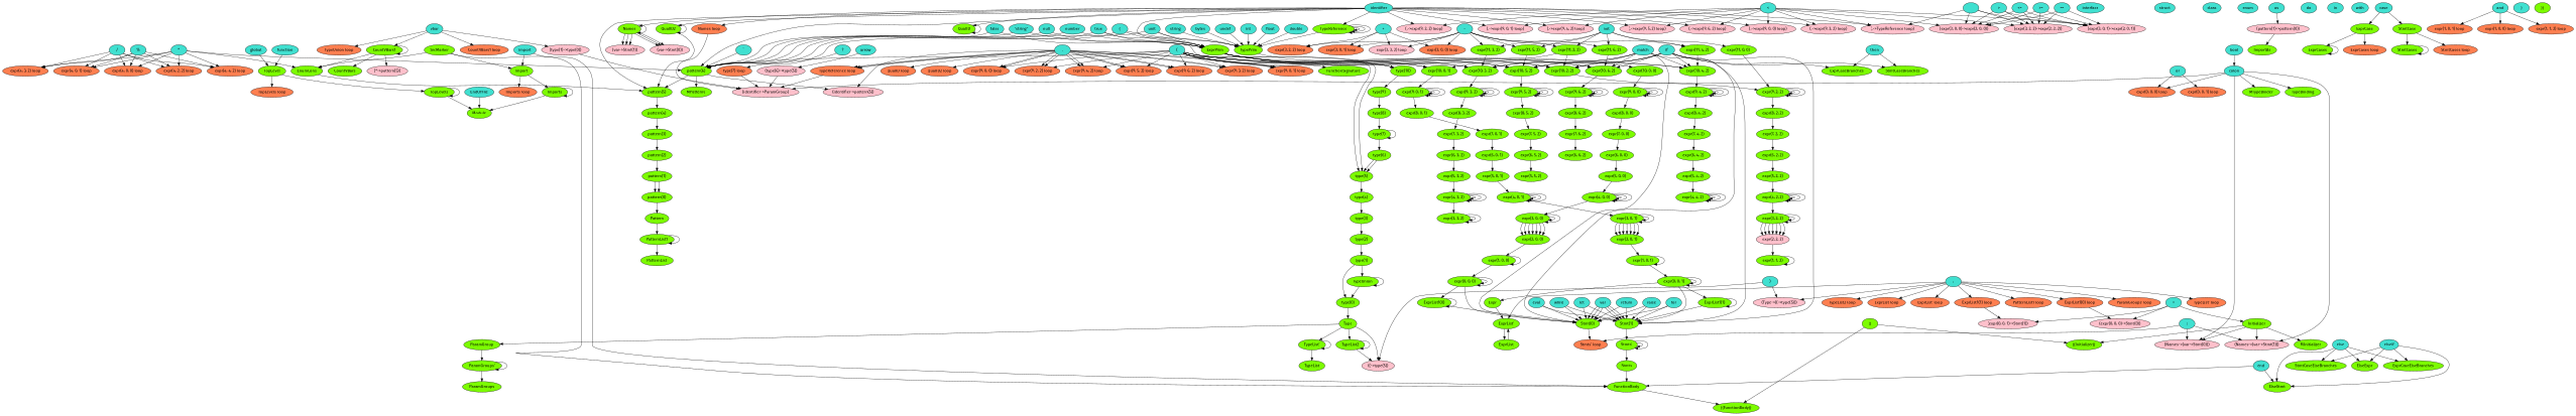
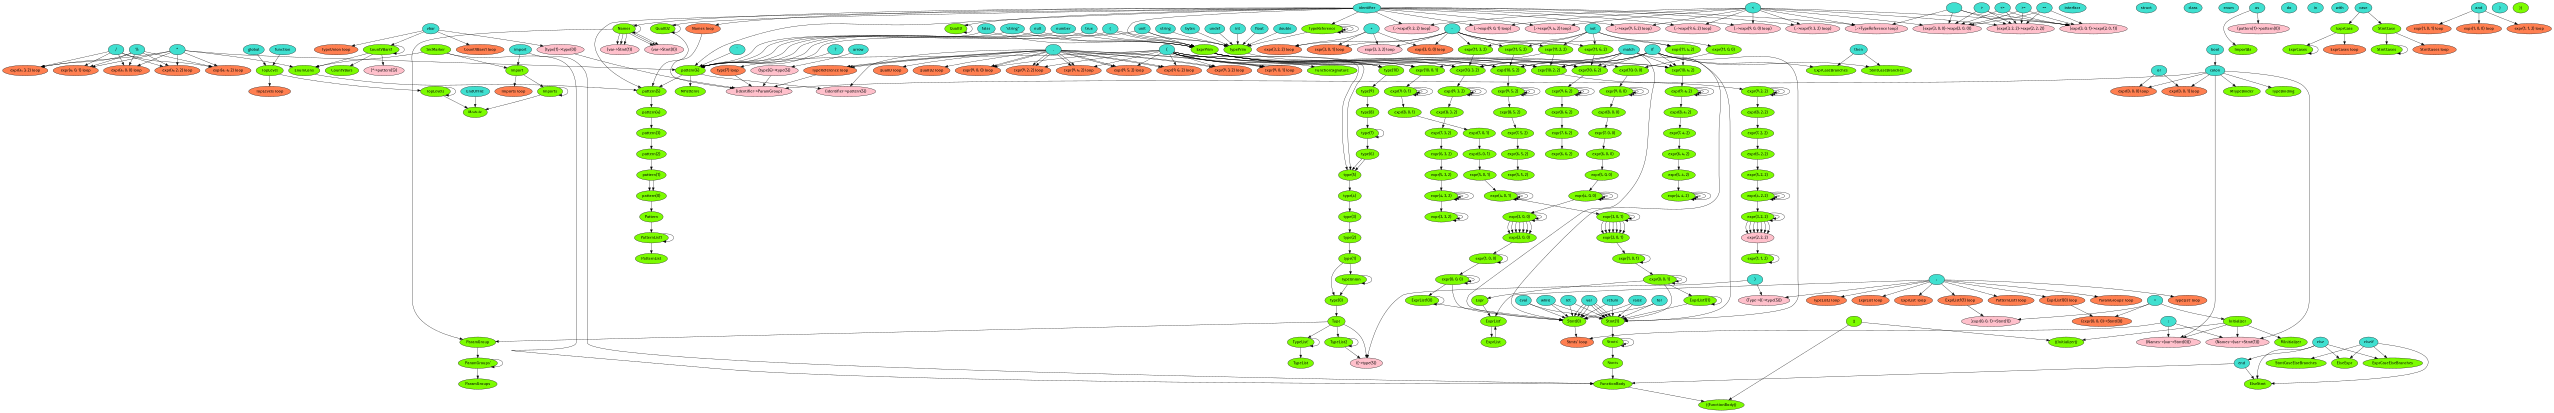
  digraph {
    fontname="Fira Sans"
    node [fillcolor=lawngreen fontname="Fira Sans" style=filled]
    edge [fontname="Fira Sans"]
    n1 [fillcolor=turquoise label=import]
    n2 [label=FunctionBody]
    n3 [label=Import]
    n4 [label="{{FunctionBody}}"]
    n5 [label=Imports]
    n6 [fillcolor=coral label="Imports loop"]
    n7 [fillcolor=turquoise label=function]
    n8 [label=TopLevel]
    n9 [label=TopLevels]
    n10 [fillcolor=coral label="TopLevels loop"]
    n11 [fillcolor=turquoise label=global]
    n12 [fillcolor=turquoise label=interface]
    n13 [fillcolor=turquoise label=struct]
    n14 [fillcolor=turquoise label=class]
    n15 [fillcolor=turquoise label=enum]
    n16 [fillcolor=turquoise label=as]
    n17 [label=ImportAs]
    n18 [fillcolor=pink label="(pattern(1)->pattern(0))"]
    n19 [fillcolor=turquoise label=if]
    n20 [label="Stmt(0)"]
    n21 [label="expr(10, 5, 2)"]
    n22 [label=ExprCaseBranches]
    n23 [label="expr(10, 6, 2)"]
    n24 [label="expr(10, 4, 2)"]
    n25 [label="expr(10, 2, 2)"]
    n26 [label="expr(10, 3, 2)"]
    n27 [label=StmtCaseBranches]
    n28 [label="Stmt(1)"]
    n29 [fillcolor=coral label="Stmts' loop"]
    n30 [label="expr(9, 5, 2)"]
    n31 [label="expr(9, 6, 2)"]
    n32 [label="expr(9, 4, 2)"]
    n33 [label="expr(9, 2, 2)"]
    n34 [label="expr(9, 3, 2)"]
    n35 [label="Stmts'"]
    n36 [fillcolor=turquoise label=then]
    n37 [fillcolor=turquoise label=else]
    n38 [label=ElseExpr]
    n39 [label=ExprCaseElseBranches]
    n40 [label=ElseStmt]
    n41 [label=StmtCaseElseBranches]
    n42 [fillcolor=turquoise label=elseif]
    n43 [fillcolor=turquoise label=end]
    n44 [fillcolor=turquoise label=for]
    n45 [fillcolor=turquoise label=while]
    n46 [fillcolor=turquoise label=do]
    n47 [fillcolor=turquoise label=in]
    n48 [fillcolor=turquoise label=var]
    n49 [fillcolor=turquoise label=let]
    n50 [fillcolor=turquoise label=return]
    n51 [fillcolor=turquoise label=eval]
    n52 [fillcolor=turquoise label=raise]
    n53 [fillcolor=turquoise label=match]
    n54 [fillcolor=turquoise label=with]
    n55 [fillcolor=turquoise label=case]
    n56 [label=ExprCase]
    n57 [label=StmtCase]
    n58 [label=ExprCases]
    n59 [fillcolor=coral label="ExprCases loop"]
    n60 [label=StmtCases]
    n61 [fillcolor=coral label="StmtCases loop"]
    n62 [fillcolor=turquoise label=unit]
    n63 [label=TypePrim]
    n64 [label="pattern(6)"]
    n65 [label=ExprPrim]
    n66 [label="type(10)"]
    n67 [fillcolor=pink label="(identifier->pattern(5))"]
    n68 [label="pattern(5)"]
    n69 [label=MPattern6]
    n70 [label="expr(10, 0, 1)"]
    n71 [label="expr(10, 0, 0)"]
    n72 [fillcolor=turquoise label=undef]
    n73 [fillcolor=turquoise label=bool]
    n74 [fillcolor=turquoise label=colon]
    n75 [fillcolor=turquoise label=int]
    n76 [fillcolor=turquoise label=float]
    n77 [fillcolor=turquoise label=double]
    n78 [fillcolor=turquoise label=string]
    n79 [fillcolor=turquoise label=bytes]
    n80 [fillcolor=turquoise label=true]
    n81 [fillcolor=turquoise label=false]
    n82 [fillcolor=turquoise label=null]
    n83 [fillcolor=turquoise label=or]
    n84 [fillcolor=coral label="expr(0, 0, 1) loop"]
    n85 [fillcolor=coral label="expr(0, 0, 0) loop"]
    n86 [fillcolor=turquoise label=and]
    n87 [fillcolor=coral label="expr(1, 0, 1) loop"]
    n88 [fillcolor=coral label="expr(1, 0, 0) loop"]
    n89 [fillcolor=coral label="expr(1, 1, 2) loop"]
    n90 [fillcolor=turquoise label=not]
    n91 [label="expr(11, 5, 2)"]
    n92 [label="expr(11, 6, 2)"]
    n93 [label="expr(11, 4, 2)"]
    n94 [label="expr(11, 2, 2)"]
    n95 [label="expr(11, 3, 2)"]
    n96 [label="expr(11, 0, 0)"]
    n97 [fillcolor=turquoise label="."]
    n98 [fillcolor=coral label="expr(9, 0, 1) loop"]
    n99 [fillcolor=coral label="expr(9, 0, 0) loop"]
    n100 [fillcolor=coral label="TypeReference loop"]
    n101 [fillcolor=coral label="expr(9, 2, 2) loop"]
    n102 [fillcolor=coral label="expr(9, 4, 2) loop"]
    n103 [fillcolor=coral label="expr(9, 5, 2) loop"]
    n104 [fillcolor=coral label="QualID2 loop"]
    n105 [fillcolor=coral label="expr(9, 6, 2) loop"]
    n106 [fillcolor=coral label="expr(9, 3, 2) loop"]
    n107 [fillcolor=coral label="QualID loop"]
    n108 [fillcolor=pink label="(identifier->ParamGroup)"]
    n109 [label=MTypeBinder]
    n110 [label=TypeBinding]
    n111 [fillcolor=pink label="(Names->(var->Stmt(0)))"]
    n112 [fillcolor=pink label="(Names->(var->Stmt(1)))"]
    n113 [fillcolor=turquoise label="("]
    n114 [label="type(5)"]
    n115 [label=FunctionSignature]
    n116 [label="type(4)"]
    n117 [label="type(9)"]
    n118 [label="expr(9, 0, 1)"]
    n119 [fillcolor=turquoise label=")"]
    n120 [fillcolor=pink label="((->type(5))"]
    n121 [fillcolor=pink label="(Type->((->type(5)))"]
    n122 [fillcolor=turquoise label="{"]
    n123 [fillcolor=turquoise label="}"]
    n124 [fillcolor=turquoise label="<"]
    n125 [fillcolor=pink label="(expr(3, 0, 1)->expr(2, 0, 1))"]
    n126 [fillcolor=pink label="(expr(3, 0, 0)->expr(2, 0, 0))"]
    n127 [fillcolor=pink label="(expr(3, 2, 2)->expr(2, 2, 2))"]
    n128 [fillcolor=pink label="(.->TypeReference loop)"]
    n129 [fillcolor=pink label="(.->expr(9, 0, 0) loop)"]
    n130 [fillcolor=pink label="(.->expr(9, 3, 2) loop)"]
    n131 [fillcolor=pink label="(.->expr(9, 6, 2) loop)"]
    n132 [fillcolor=pink label="(.->expr(9, 5, 2) loop)"]
    n133 [fillcolor=pink label="(.->expr(9, 2, 2) loop)"]
    n134 [fillcolor=pink label="(.->expr(9, 0, 1) loop)"]
    n135 [fillcolor=pink label="(.->expr(9, 4, 2) loop)"]
    n136 [fillcolor=turquoise label=">"]
    n137 [fillcolor=turquoise label="<="]
    n138 [fillcolor=turquoise label=">="]
    n139 [fillcolor=turquoise label="=="]
    "" [fillcolor=turquoise]
    n141 [fillcolor=turquoise label="+"]
    n142 [fillcolor=coral label="expr(3, 0, 1) loop"]
    n143 [fillcolor=coral label="expr(3, 0, 0) loop"]
    n144 [fillcolor=coral label="expr(3, 2, 2) loop"]
    n145 [fillcolor=pink label="expr(3, 3, 2) loop"]
    n146 [fillcolor=turquoise label="-"]
    n147 [fillcolor=turquoise label="*"]
    n148 [label=EnumCons]
    n149 [fillcolor=coral label="expr(4, 0, 1) loop"]
    n150 [fillcolor=coral label="expr(4, 0, 0) loop"]
    n151 [fillcolor=coral label="expr(4, 2, 2) loop"]
    n152 [fillcolor=coral label="expr(4, 4, 2) loop"]
    n153 [fillcolor=coral label="expr(4, 3, 2) loop"]
    n154 [fillcolor=turquoise label="/"]
    n155 [fillcolor=turquoise label="%"]
    n156 [fillcolor=turquoise label=";"]
    n157 [fillcolor=turquoise label=arrow]
    n158 [fillcolor=pink label="(type(6)->type(5))"]
    n159 [fillcolor=turquoise label=vbar]
    n160 [label=CountVBars1]
    n161 [fillcolor=pink label="(type(1)->type(0))"]
    n162 [fillcolor=coral label="TypeUnion loop"]
    n163 [fillcolor=coral label="CountVBars1 loop"]
    n164 [label=CountVBars]
    n165 [fillcolor=pink label="(*->pattern(5))"]
    n166 [fillcolor=turquoise label=","]
    n167 [label="ExprList'"]
    n168 [fillcolor=coral label="TypeList' loop"]
    n169 [fillcolor=coral label="TypeList2 loop"]
    n170 [fillcolor=coral label="ExprList loop"]
    n171 [fillcolor=coral label="ExprList' loop"]
    n172 [fillcolor=coral label="PatternList1 loop"]
    n173 [fillcolor=coral label="ExprList1(0) loop"]
    n174 [fillcolor=coral label="ExprList1(1) loop"]
    n175 [fillcolor=coral label="ParamGroups' loop"]
    n176 [label=ExprList]
-   n177 [fillcolor=pink label="(expr(0, 0, 0)->Stmt(0))"]
+   n177 [fillcolor=coral label="(expr(0, 0, 0)->Stmt(0))"]
    n178 [fillcolor=pink label="(expr(0, 0, 1)->Stmt(1))"]
    n179 [fillcolor=turquoise label="="]
    n180 [label=Initializer]
    n181 [label=MInitializer]
    n182 [label="{{Initializer}}"]
    n183 [fillcolor=turquoise label="?"]
    n184 [fillcolor=coral label="type(7) loop"]
    n185 [fillcolor=turquoise label="`"]
    n186 [fillcolor=turquoise label=identifier]
    n187 [label=TypeReference]
    n188 [label=QualID2]
    n189 [label=Names]
    n190 [label=QualID]
    n191 [fillcolor=coral label="Names loop"]
    n192 [label="pattern(4)"]
    n193 [label=ParamGroup]
    n194 [fillcolor=pink label="(var->Stmt(1))"]
    n195 [fillcolor=pink label="(var->Stmt(0))"]
    n196 [fillcolor=turquoise label=number]
    n197 [fillcolor=turquoise label="\"string\""]
    n198 [fillcolor=turquoise label=EndOfFile]
    n199 [label=Module]
    n200 [label=SrcMarker]
    n201 [label=Stmts]
    n202 [label=Expr]
    n203 [label="expr(0, 0, 1)"]
    n204 [label="ExprList1(1)"]
    n205 [label=Type]
    n206 [label="TypeList'"]
    n207 [label=TypeList2]
    n208 [label=TypeList]
    n209 [label="ParamGroups'"]
    n210 [label="type(0)"]
    n211 [label=TypeUnion]
    n212 [label="type(1)"]
    n213 [label="type(2)"]
    n214 [label="type(3)"]
    n215 [label="type(6)"]
    n216 [label="type(7)"]
    n217 [label="type(8)"]
    n218 [label="expr(1, 1, 2)"]
    n219 [fillcolor=pink label="expr(2, 2, 2)"]
    n220 [label="expr(3, 2, 2)"]
    n221 [label="expr(4, 4, 2)"]
    n222 [label="expr(5, 5, 2)"]
    n223 [label="expr(6, 5, 2)"]
    n224 [label="expr(7, 5, 2)"]
    n225 [label="expr(8, 5, 2)"]
    n226 [label=PatternList]
    n227 [label=PatternList1]
    n228 [label=Pattern]
    n229 [label="pattern(0)"]
    n230 [label="pattern(1)"]
    n231 [label="pattern(2)"]
    n232 [label="pattern(3)"]
    n233 [label="expr(9, 0, 0)"]
    n234 [label="expr(6, 6, 2)"]
    n235 [label="expr(7, 6, 2)"]
    n236 [label="expr(8, 6, 2)"]
    n237 [label="expr(5, 4, 2)"]
    n238 [label="expr(6, 4, 2)"]
    n239 [label="expr(7, 4, 2)"]
    n240 [label="expr(8, 4, 2)"]
    n241 [label="expr(4, 2, 2)"]
    n242 [label="expr(5, 2, 2)"]
    n243 [label="expr(6, 2, 2)"]
    n244 [label="expr(7, 2, 2)"]
    n245 [label="expr(8, 2, 2)"]
    n246 [label="expr(3, 3, 2)"]
    n247 [label="expr(4, 3, 2)"]
    n248 [label="expr(5, 3, 2)"]
    n249 [label="expr(6, 3, 2)"]
    n250 [label="expr(7, 3, 2)"]
    n251 [label="expr(8, 3, 2)"]
    n252 [label="expr(1, 0, 1)"]
    n253 [label="expr(2, 0, 1)"]
    n254 [label="expr(3, 0, 1)"]
    n255 [label="expr(4, 0, 1)"]
    n256 [label="expr(5, 0, 1)"]
    n257 [label="expr(6, 0, 1)"]
    n258 [label="expr(7, 0, 1)"]
    n259 [label="expr(8, 0, 1)"]
    n260 [label="expr(0, 0, 0)"]
    n261 [label="ExprList1(0)"]
    n262 [label="expr(1, 0, 0)"]
    n263 [label="expr(2, 0, 0)"]
    n264 [label="expr(3, 0, 0)"]
    n265 [label="expr(4, 0, 0)"]
    n266 [label="expr(5, 0, 0)"]
    n267 [label="expr(6, 0, 0)"]
    n268 [label="expr(7, 0, 0)"]
    n269 [label="expr(8, 0, 0)"]
    n270 [label=ParamGroups]
    n271 [label="{{"]
    n272 [label="}}"]
    n1 -> n2
    n1 -> n3
    n2 -> n4
    n3 -> n5
    n3 -> n6
    n5 -> n5
    n5 -> n199
    n7 -> n8
    n8 -> n9
    n8 -> n10
    n9 -> n9
    n9 -> n199
    n11 -> n8
-   n18 -> n17
+   n16 -> n17
    n16 -> n18
    n19 -> n20
    n19 -> n21
    n19 -> n22
    n19 -> n23
    n19 -> n24
    n19 -> n25
    n19 -> n26
    n19 -> n27
    n19 -> n28
    n20 -> n29
    n21 -> n30
    n23 -> n31
    n24 -> n32
    n25 -> n33
    n26 -> n34
    n28 -> n35
    n30 -> n30
    n30 -> n30
    n30 -> n30
    n30 -> n225
    n31 -> n31
    n31 -> n31
    n31 -> n31
    n31 -> n236
    n32 -> n32
    n32 -> n32
    n32 -> n32
    n32 -> n240
    n33 -> n33
    n33 -> n33
    n33 -> n33
    n33 -> n245
    n34 -> n34
    n34 -> n34
    n34 -> n34
    n34 -> n251
    n35 -> n35
    n35 -> n35
    n35 -> n201
    n36 -> n22
    n36 -> n27
    n37 -> n38
    n37 -> n39
    n37 -> n40
-   n37 -> n41
+   n37 -> n43
    n42 -> n38
    n42 -> n39
    n42 -> n40
    n42 -> n41
    n43 -> n2
    n43 -> n40
    n44 -> n20
    n44 -> n28
    n45 -> n20
    n45 -> n28
    n48 -> n20
    n48 -> n20
    n48 -> n20
    n48 -> n28
    n48 -> n28
    n48 -> n28
    n49 -> n20
    n49 -> n28
    n50 -> n20
    n50 -> n28
    n51 -> n20
    n51 -> n28
    n52 -> n20
    n52 -> n28
    n53 -> n20
    n53 -> n21
    n53 -> n23
    n53 -> n24
    n53 -> n25
    n53 -> n26
    n53 -> n28
    n55 -> n56
    n55 -> n57
    n56 -> n58
    n56 -> n59
    n57 -> n60
    n57 -> n61
    n58 -> n58
    n60 -> n60
    n62 -> n63
    n62 -> n64
    n62 -> n65
    n63 -> n66
    n64 -> n67
    n64 -> n68
    n64 -> n69
    n65 -> n21
    n65 -> n23
    n65 -> n24
    n65 -> n25
-   n80 -> n26
+   n65 -> n26
    n65 -> n70
    n65 -> n71
    n66 -> n117
    n68 -> n192
    n70 -> n118
    n71 -> n233
    n72 -> n63
    n73 -> n74
+   n74 -> n84
    n74 -> n85
    n74 -> n108
    n74 -> n109
    n74 -> n110
    n74 -> n111
    n74 -> n112
    n75 -> n63
    n76 -> n63
    n77 -> n63
    n78 -> n63
    n79 -> n63
    n80 -> n64
    n80 -> n65
    n81 -> n64
    n81 -> n65
    n82 -> n64
    n82 -> n65
    n83 -> n84
    n83 -> n85
    n86 -> n87
    n86 -> n88
    n86 -> n89
    n90 -> n91
    n90 -> n92
    n90 -> n93
    n90 -> n94
    n90 -> n95
    n90 -> n96
    n91 -> n21
    n92 -> n23
    n93 -> n24
    n94 -> n25
    n94 -> n70
    n95 -> n26
-   n96 -> n33
+   n96 -> n71
    n97 -> n67
    n97 -> n98
    n97 -> n98
    n97 -> n99
    n97 -> n99
    n97 -> n100
    n97 -> n100
    n97 -> n100
    n97 -> n101
    n97 -> n101
    n97 -> n102
    n97 -> n102
    n97 -> n103
    n97 -> n103
    n97 -> n104
    n97 -> n105
    n97 -> n105
    n97 -> n106
    n97 -> n106
    n97 -> n107
    n100 -> n108
    n113 -> n21
    n113 -> n23
    n113 -> n24
    n113 -> n25
    n113 -> n26
    n113 -> n64
    n113 -> n66
    n113 -> n70
    n113 -> n98
    n113 -> n99
    n113 -> n101
    n113 -> n102
    n113 -> n103
    n113 -> n105
    n113 -> n106
    n113 -> n114
    n113 -> n114
    n113 -> n115
    n114 -> n116
    n116 -> n214
    n117 -> n217
    n118 -> n118
    n118 -> n118
    n118 -> n118
    n118 -> n259
    n119 -> n120
    n119 -> n121
    n122 -> n63
    n122 -> n64
    n122 -> n65
    n124 -> n125
    n124 -> n126
    n124 -> n127
    n124 -> n128
    n124 -> n129
    n124 -> n130
    n124 -> n131
    n124 -> n132
    n124 -> n133
    n124 -> n134
    n124 -> n135
    n136 -> n125
    n136 -> n126
    n136 -> n127
    n137 -> n125
    n137 -> n126
    n137 -> n127
    n138 -> n125
    n138 -> n126
    n138 -> n127
    n139 -> n125
    n139 -> n126
    n139 -> n127
    "" -> n125
    "" -> n126
    "" -> n127
    "" -> n128
    n141 -> n142
    n141 -> n143
    n141 -> n144
    n141 -> n145
    n146 -> n91
    n146 -> n92
    n146 -> n93
    n146 -> n94
    n146 -> n95
    n146 -> n142
    n146 -> n143
    n146 -> n144
    n146 -> n145
    n147 -> n64
    n147 -> n148
    n147 -> n149
    n147 -> n150
    n147 -> n151
    n147 -> n152
    n147 -> n153
    n148 -> n68
    n154 -> n149
    n154 -> n150
    n154 -> n151
    n154 -> n152
    n154 -> n153
    n155 -> n149
    n155 -> n150
    n155 -> n151
    n155 -> n152
    n155 -> n153
    n156 -> n29
    n156 -> n111
    n156 -> n112
    n157 -> n158
    n158 -> n108
    n159 -> n160
    n159 -> n161
    n159 -> n162
    n159 -> n163
    n160 -> n148
    n160 -> n160
    n160 -> n164
    n160 -> n165
    n161 -> n108
    n166 -> n121
    n166 -> n167
    n166 -> n168
    n166 -> n169
    n166 -> n170
    n166 -> n171
    n166 -> n172
    n166 -> n173
    n166 -> n174
    n166 -> n175
    n167 -> n176
    n173 -> n177
    n174 -> n178
    n176 -> n167
    n179 -> n177
    n179 -> n178
    n179 -> n180
    n180 -> n111
    n180 -> n112
    n180 -> n181
    n180 -> n182
    n183 -> n184
    n184 -> n108
    n185 -> n64
    n186 -> n64
    n186 -> n65
    n186 -> n68
    n186 -> n128
    n186 -> n129
    n186 -> n130
    n186 -> n131
    n186 -> n132
    n186 -> n133
    n186 -> n134
    n186 -> n135
    n186 -> n187
    n186 -> n188
    n186 -> n189
    n186 -> n190
    n186 -> n191
    n187 -> n63
    n187 -> n187
    n187 -> n187
    n187 -> n187
    n188 -> n68
    n188 -> n188
    n189 -> n189
+   n189 -> n193
    n189 -> n194
    n189 -> n194
    n189 -> n194
    n189 -> n195
    n189 -> n195
    n189 -> n195
    n190 -> n190
    n191 -> n108
    n192 -> n232
    n193 -> n209
    n196 -> n64
    n196 -> n65
    n197 -> n64
    n197 -> n65
    n198 -> n199
    n200 -> n2
    n200 -> n3
    n200 -> n148
    n201 -> n2
    n202 -> n167
    n203 -> n28
    n203 -> n202
    n203 -> n203
    n203 -> n203
    n203 -> n204
    n204 -> n28
    n204 -> n204
    n205 -> n120
    n205 -> n193
    n205 -> n206
    n205 -> n207
    n206 -> n206
    n206 -> n208
    n207 -> n120
    n207 -> n207
    n209 -> n209
    n209 -> n270
    n210 -> n205
    n211 -> n210
    n211 -> n211
    n212 -> n210
    n212 -> n211
    n213 -> n212
    n214 -> n213
    n215 -> n114
    n215 -> n114
    n216 -> n215
    n216 -> n216
    n217 -> n216
    n218 -> n218
    n219 -> n218
    n220 -> n219
    n220 -> n219
    n220 -> n219
    n220 -> n219
    n220 -> n219
    n220 -> n219
    n220 -> n219
    n220 -> n220
    n220 -> n220
    n221 -> n221
    n221 -> n221
    n221 -> n221
    n223 -> n222
    n224 -> n223
    n225 -> n224
    n227 -> n226
    n227 -> n227
    n228 -> n227
    n229 -> n228
    n230 -> n229
    n230 -> n229
    n231 -> n230
    n232 -> n231
    n233 -> n233
    n233 -> n233
    n233 -> n233
    n233 -> n269
    n235 -> n234
    n236 -> n235
    n237 -> n221
    n238 -> n237
    n239 -> n238
    n240 -> n239
    n241 -> n220
    n241 -> n241
    n241 -> n241
    n241 -> n241
    n242 -> n241
    n243 -> n242
    n244 -> n243
    n245 -> n244
    n246 -> n246
    n246 -> n246
    n247 -> n246
    n247 -> n247
    n247 -> n247
    n247 -> n247
    n248 -> n247
    n249 -> n248
    n250 -> n249
    n251 -> n250
    n252 -> n203
    n252 -> n252
    n253 -> n252
    n254 -> n253
    n254 -> n253
    n254 -> n253
    n254 -> n253
    n254 -> n253
    n254 -> n253
    n254 -> n253
    n254 -> n254
    n254 -> n254
    n255 -> n254
    n255 -> n255
    n255 -> n255
    n255 -> n255
    n256 -> n255
    n257 -> n256
    n258 -> n257
    n259 -> n258
    n260 -> n20
    n260 -> n260
    n260 -> n260
    n260 -> n261
    n261 -> n20
    n261 -> n261
    n262 -> n260
    n262 -> n262
    n263 -> n262
    n264 -> n263
    n264 -> n263
    n264 -> n263
    n264 -> n263
    n264 -> n263
    n264 -> n263
    n264 -> n263
    n264 -> n264
    n264 -> n264
    n265 -> n264
    n265 -> n265
    n265 -> n265
    n265 -> n265
    n266 -> n265
    n267 -> n266
    n268 -> n267
    n269 -> n268
    n271 -> n4
    n271 -> n182
  }
